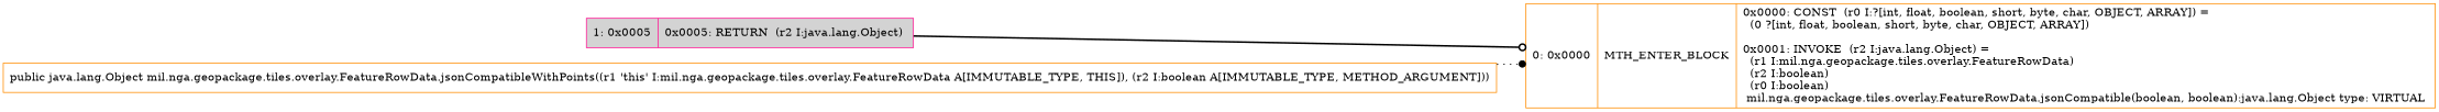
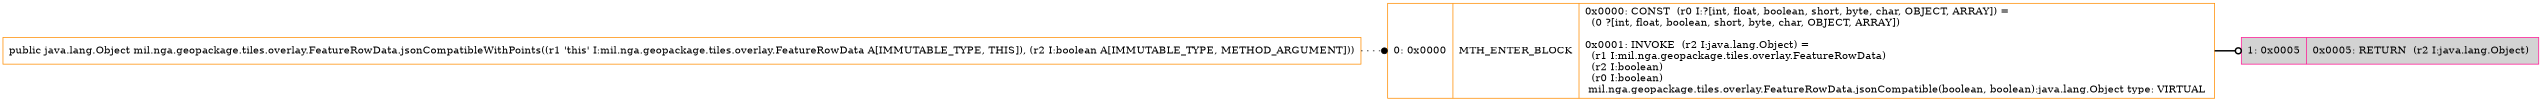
  digraph {
    rankdir=LR
    node [shape=record style=filled fillcolor=white color=darkorange]
    n1 [label="{0\:\ 0x0000|MTH_ENTER_BLOCK\l|0x0000: CONST  (r0 I:?[int, float, boolean, short, byte, char, OBJECT, ARRAY]) = \l  (0 ?[int, float, boolean, short, byte, char, OBJECT, ARRAY])\l \l0x0001: INVOKE  (r2 I:java.lang.Object) = \l  (r1 I:mil.nga.geopackage.tiles.overlay.FeatureRowData)\l  (r2 I:boolean)\l  (r0 I:boolean)\l mil.nga.geopackage.tiles.overlay.FeatureRowData.jsonCompatible(boolean, boolean):java.lang.Object type: VIRTUAL \l}"]
    n2 [label="{1\:\ 0x0005|0x0005: RETURN  (r2 I:java.lang.Object) \l}" fillcolor=lightgrey color=deeppink]
    n3 [label="{public java.lang.Object mil.nga.geopackage.tiles.overlay.FeatureRowData.jsonCompatibleWithPoints((r1 'this' I:mil.nga.geopackage.tiles.overlay.FeatureRowData A[IMMUTABLE_TYPE, THIS]), (r2 I:boolean A[IMMUTABLE_TYPE, METHOD_ARGUMENT])) }"]
-   n2 -> n1 [style=bold arrowhead=odot]
+   n1 -> n2 [style=bold arrowhead=odot]
    n3 -> n1 [style=dotted arrowhead=dot]
  }
